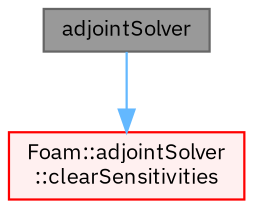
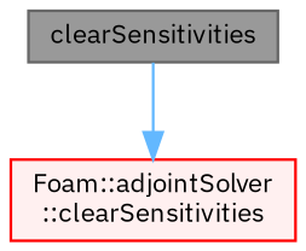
  digraph {
    rankdir=TB
    fontname="IBM Plex Sans"
    node [fontname="IBM Plex Sans" fontsize=10 shape=box style=filled]
-   n1 [color=gray40 fillcolor=grey60 fontcolor=black height=0.2 label=adjointSolver width=0.4]
+   n1 [color=gray40 fillcolor=grey60 fontcolor=black height=0.2 label=clearSensitivities width=0.4]
    n2 [color=red fillcolor="#FFF0F0" height=0.2 label="Foam::adjointSolver\l::clearSensitivities" width=0.4]
    n1 -> n2 [color=steelblue1 fontname="IBM Plex Sans" fontsize=10 labelfontname=Helvetica labelfontsize=10 style=solid]
  }
